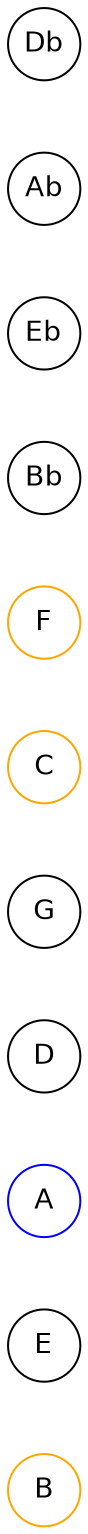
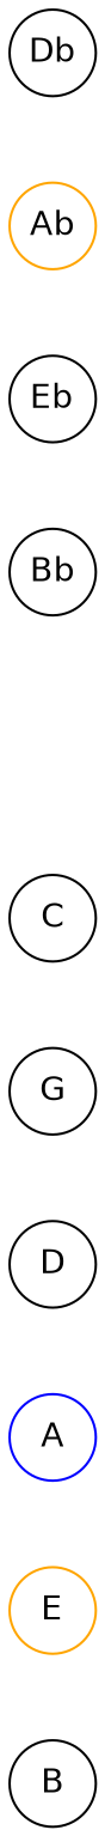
  graph {
    mindist=.1
    node [fontname=Helvetica margin=0 shape=circle]
    edge [style=invis]
-   B [color=orange]
-   E
+   B [color=black]
+   E [color=orange]
    Db [color=black]
-   Ab
+   Ab [color=orange]
    Eb
    Bb
-   F [color=orange]
-   C [color=orange]
+   C
    G
    D
    A [color=blue]
    subgraph sub_1 {
      B
      E
      Db
      Ab
      Eb
      Bb
-     F
      C
      G
      D
      A
    }
    E -- B
    Db -- Ab
    Ab -- Eb
    Eb -- Bb
-   Bb -- F
-   F -- C
    C -- G
    G -- D
    D -- A
    A -- E
  }
